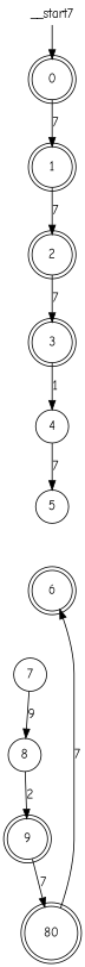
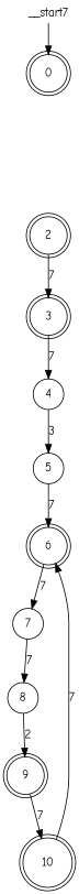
  digraph {
    fontname="Comic Neue"
    node [fontname="Comic Neue" shape=doublecircle]
    edge [fontname="Comic Neue"]
    n1 [label=0]
-   n2 [label=1]
    n3 [label=2]
    n4 [label=3]
    n5 [label=4 shape=circle]
    n6 [label=5 shape=circle]
    n7 [label=6]
    n8 [label=7 shape=circle]
    n9 [label=8 shape=circle]
    n10 [label=9]
-   n11 [label=80]
+   n11 [label=10]
    n12 [height=0 label=__start7 shape=none width=0]
-   n1 -> n2 [label=7]
-   n2 -> n3 [label=7]
    n3 -> n4 [label=7]
-   n4 -> n5 [label=1]
-   n5 -> n6 [label=7]
-   n8 -> n9 [label=9]
+   n4 -> n5 [label=7]
+   n5 -> n6 [label=3]
+   n6 -> n7 [label=7]
+   n7 -> n8 [label=7]
+   n8 -> n9 [label=7]
    n9 -> n10 [label=2]
    n10 -> n11 [label=7]
    n11 -> n7 [label=7]
    n12 -> n1
  }
